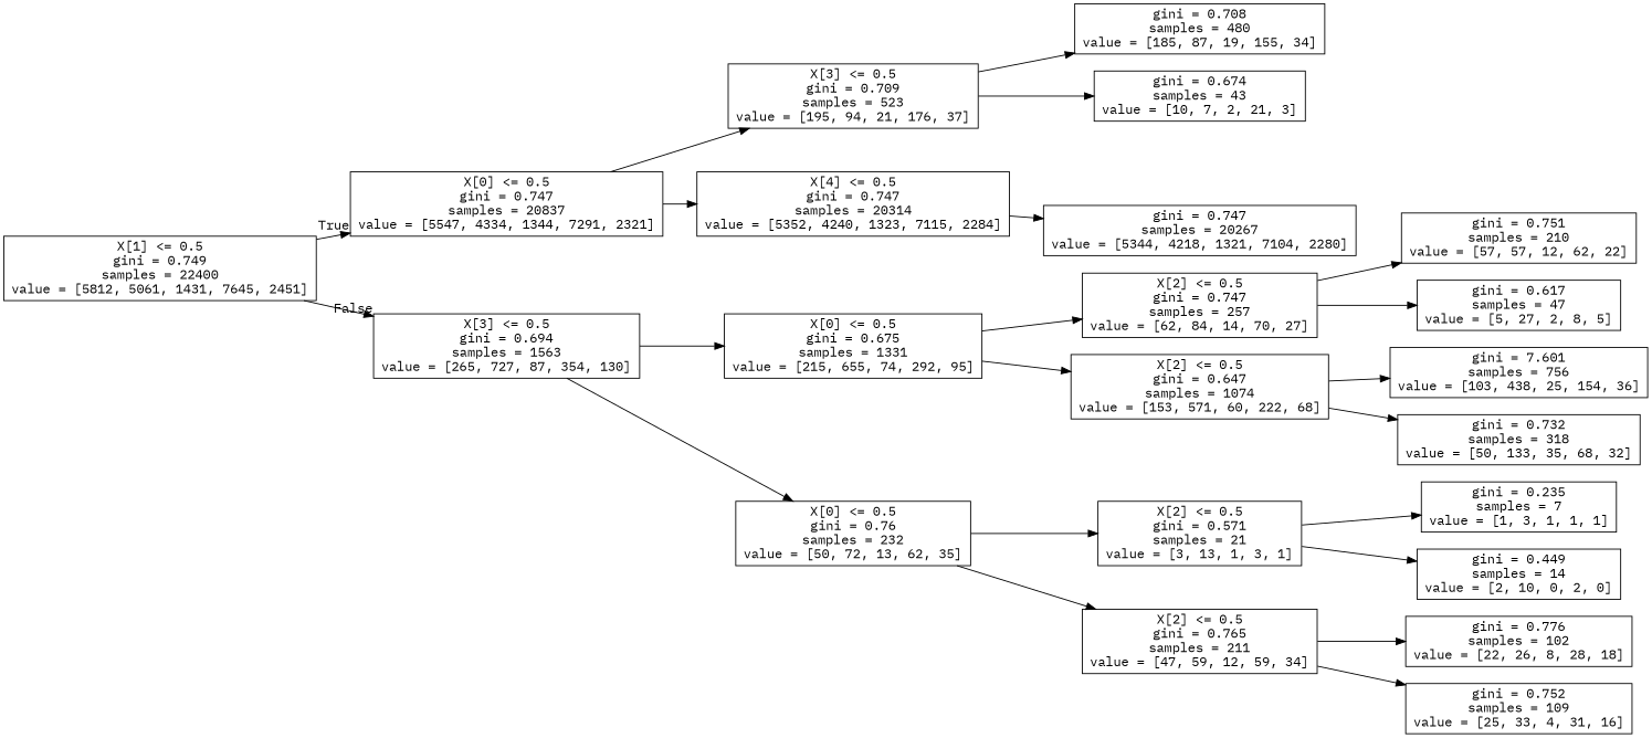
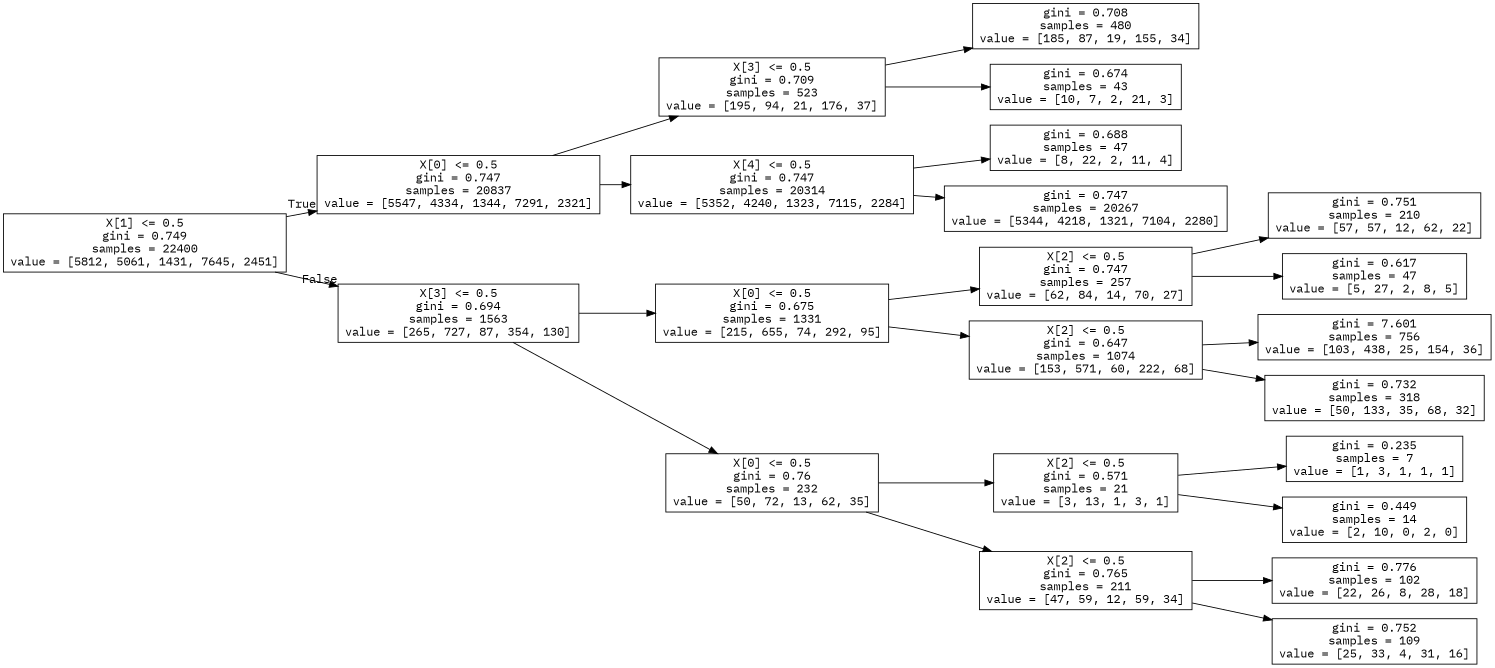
  digraph {
    fontname="IBM Plex Mono"
    rankdir=LR
    node [fontname="IBM Plex Mono" shape=box]
    edge [fontname="IBM Plex Mono"]
    n1 [label="X[1] <= 0.5\ngini = 0.749\nsamples = 22400\nvalue = [5812, 5061, 1431, 7645, 2451]"]
    n2 [label="X[0] <= 0.5\ngini = 0.747\nsamples = 20837\nvalue = [5547, 4334, 1344, 7291, 2321]"]
    n3 [label="X[3] <= 0.5\ngini = 0.694\nsamples = 1563\nvalue = [265, 727, 87, 354, 130]"]
    n4 [label="X[3] <= 0.5\ngini = 0.709\nsamples = 523\nvalue = [195, 94, 21, 176, 37]"]
    n5 [label="X[4] <= 0.5\ngini = 0.747\nsamples = 20314\nvalue = [5352, 4240, 1323, 7115, 2284]"]
    n6 [label="X[0] <= 0.5\ngini = 0.675\nsamples = 1331\nvalue = [215, 655, 74, 292, 95]"]
    n7 [label="X[0] <= 0.5\ngini = 0.76\nsamples = 232\nvalue = [50, 72, 13, 62, 35]"]
    n8 [label="gini = 0.708\nsamples = 480\nvalue = [185, 87, 19, 155, 34]"]
    n9 [label="gini = 0.674\nsamples = 43\nvalue = [10, 7, 2, 21, 3]"]
+   n10 [label="gini = 0.688\nsamples = 47\nvalue = [8, 22, 2, 11, 4]"]
    n11 [label="gini = 0.747\nsamples = 20267\nvalue = [5344, 4218, 1321, 7104, 2280]"]
    n12 [label="X[2] <= 0.5\ngini = 0.747\nsamples = 257\nvalue = [62, 84, 14, 70, 27]"]
    n13 [label="X[2] <= 0.5\ngini = 0.647\nsamples = 1074\nvalue = [153, 571, 60, 222, 68]"]
    n14 [label="X[2] <= 0.5\ngini = 0.571\nsamples = 21\nvalue = [3, 13, 1, 3, 1]"]
    n15 [label="X[2] <= 0.5\ngini = 0.765\nsamples = 211\nvalue = [47, 59, 12, 59, 34]"]
    n16 [label="gini = 0.751\nsamples = 210\nvalue = [57, 57, 12, 62, 22]"]
    n17 [label="gini = 0.617\nsamples = 47\nvalue = [5, 27, 2, 8, 5]"]
    n18 [label="gini = 7.601\nsamples = 756\nvalue = [103, 438, 25, 154, 36]"]
    n19 [label="gini = 0.732\nsamples = 318\nvalue = [50, 133, 35, 68, 32]"]
    n20 [label="gini = 0.235\nsamples = 7\nvalue = [1, 3, 1, 1, 1]"]
    n21 [label="gini = 0.449\nsamples = 14\nvalue = [2, 10, 0, 2, 0]"]
    n22 [label="gini = 0.776\nsamples = 102\nvalue = [22, 26, 8, 28, 18]"]
    n23 [label="gini = 0.752\nsamples = 109\nvalue = [25, 33, 4, 31, 16]"]
    n1 -> n2 [headlabel=True labelangle=45 labeldistance=2.5]
    n1 -> n3 [headlabel=False labelangle=-45 labeldistance=2.5]
    n2 -> n4
    n2 -> n5
    n3 -> n6
    n3 -> n7
    n4 -> n8
    n4 -> n9
+   n5 -> n10
    n5 -> n11
    n6 -> n12
    n6 -> n13
    n7 -> n14
    n7 -> n15
    n12 -> n16
    n12 -> n17
    n13 -> n18
    n13 -> n19
    n14 -> n20
    n14 -> n21
    n15 -> n22
    n15 -> n23
  }
